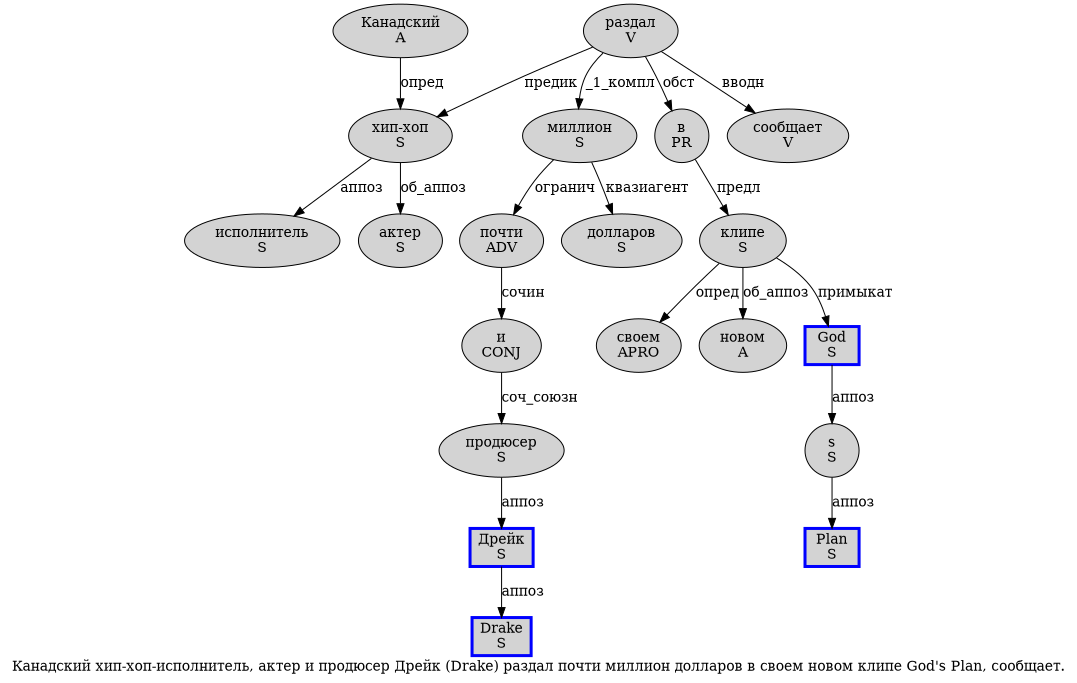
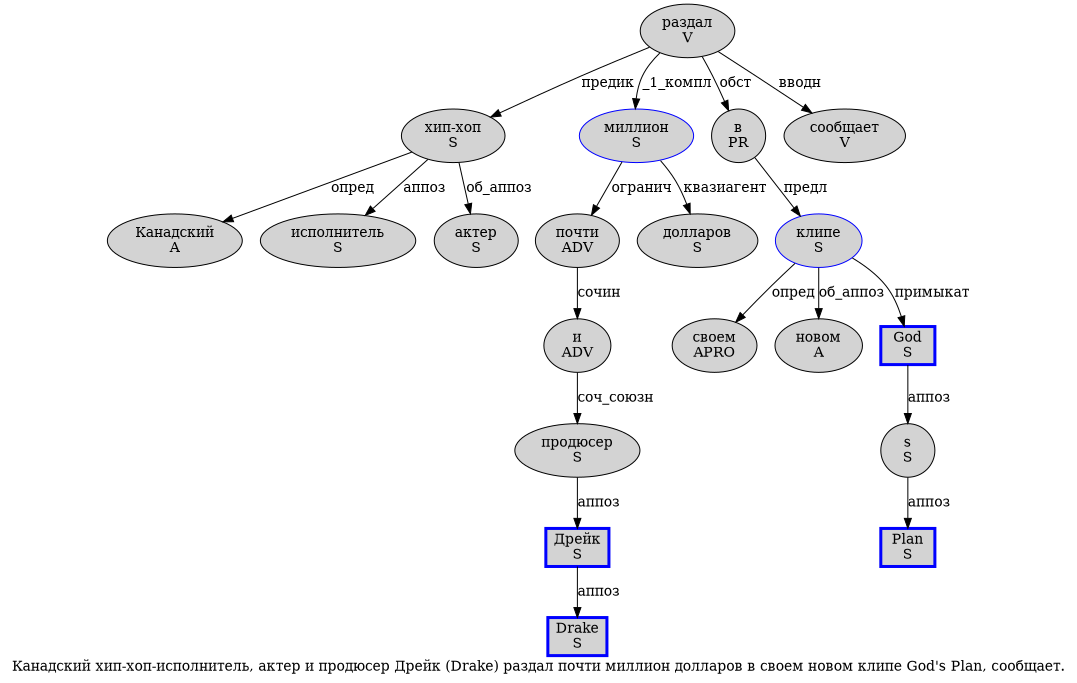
  digraph {
    label="Канадский хип-хоп-исполнитель, актер и продюсер Дрейк (Drake) раздал почти миллион долларов в своем новом клипе God's Plan, сообщает."
    node [fillcolor=lightgray penwidth=1 shape=ellipse style=filled]
    n1 [label="Канадский\nA"]
    n2 [label="хип-хоп\nS"]
    n3 [label="исполнитель\nS"]
    n4 [label="актер\nS"]
-   n5 [label="и\nCONJ"]
+   n5 [label="и\nADV"]
    n6 [label="продюсер\nS"]
    n7 [color=blue label="Дрейк\nS" penwidth=3 shape=box]
    n8 [color=blue label="Drake\nS" penwidth=3 shape=box]
    n9 [label="раздал\nV"]
-   n10 [label="миллион\nS"]
+   n10 [label="миллион\nS" color=blue]
    n11 [label="в\nPR"]
    n12 [label="сообщает\nV"]
    n13 [label="почти\nADV"]
    n14 [label="долларов\nS"]
-   n15 [label="клипе\nS"]
+   n15 [label="клипе\nS" color=blue]
    n16 [label="своем\nAPRO"]
    n17 [label="новом\nA"]
    n18 [color=blue label="God\nS" penwidth=3 shape=box]
    n19 [label="s\nS"]
    n20 [color=blue label="Plan\nS" penwidth=3 shape=box]
-   n1 -> n2 [label="опред"]
+   n2 -> n1 [label="опред"]
    n2 -> n3 [label="аппоз"]
    n2 -> n4 [label="об_аппоз"]
    n5 -> n6 [label="соч_союзн"]
    n6 -> n7 [label="аппоз"]
    n7 -> n8 [label="аппоз"]
    n9 -> n2 [label="предик"]
    n9 -> n10 [label="_1_компл"]
    n9 -> n11 [label="обст"]
    n9 -> n12 [label="вводн"]
    n10 -> n13 [label="огранич"]
    n10 -> n14 [label="квазиагент"]
    n11 -> n15 [label="предл"]
    n13 -> n5 [label="сочин"]
    n15 -> n16 [label="опред"]
    n15 -> n17 [label="об_аппоз"]
    n15 -> n18 [label="примыкат"]
    n18 -> n19 [label="аппоз"]
    n19 -> n20 [label="аппоз"]
  }
